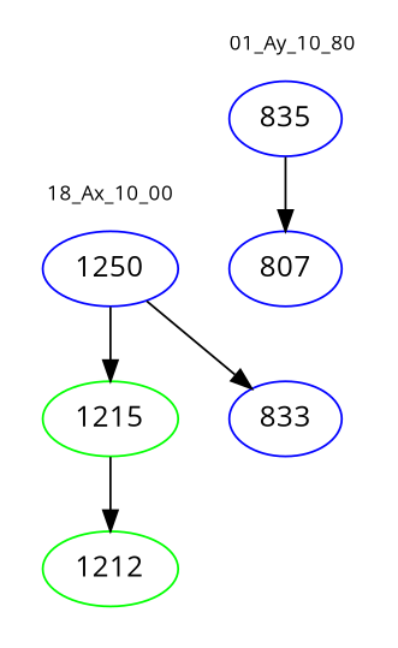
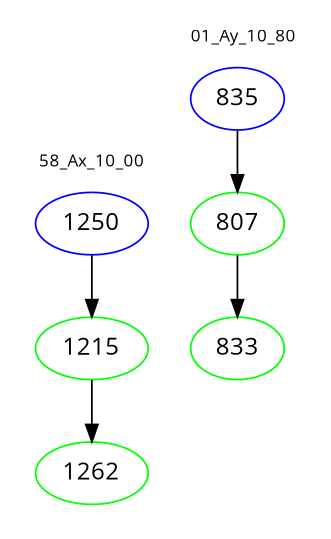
  digraph {
    fontname="Open Sans"
    node [color=green fontname="Open Sans"]
    edge [color=black fontname="Open Sans"]
    n1 [color=blue label=1250]
    n2 [label=1215]
-   n3 [label=1212]
+   n3 [label=1262]
    n4 [color=blue label=835]
-   n5 [color=blue label=807]
-   n6 [color=blue label=833]
+   n5 [label=807]
+   n6 [label=833]
    subgraph cluster_1 {
      color=white
      fontsize=10
-     label="18_Ax_10_00"
+     label="58_Ax_10_00"
      n1
      n2
      n3
    }
    subgraph cluster_2 {
      color=white
      fontsize=10
      label="01_Ay_10_80"
      n4
      n5
      n6
    }
    n1 -> n2
    n2 -> n3
    n4 -> n5
-   n1 -> n6
+   n5 -> n6
  }
